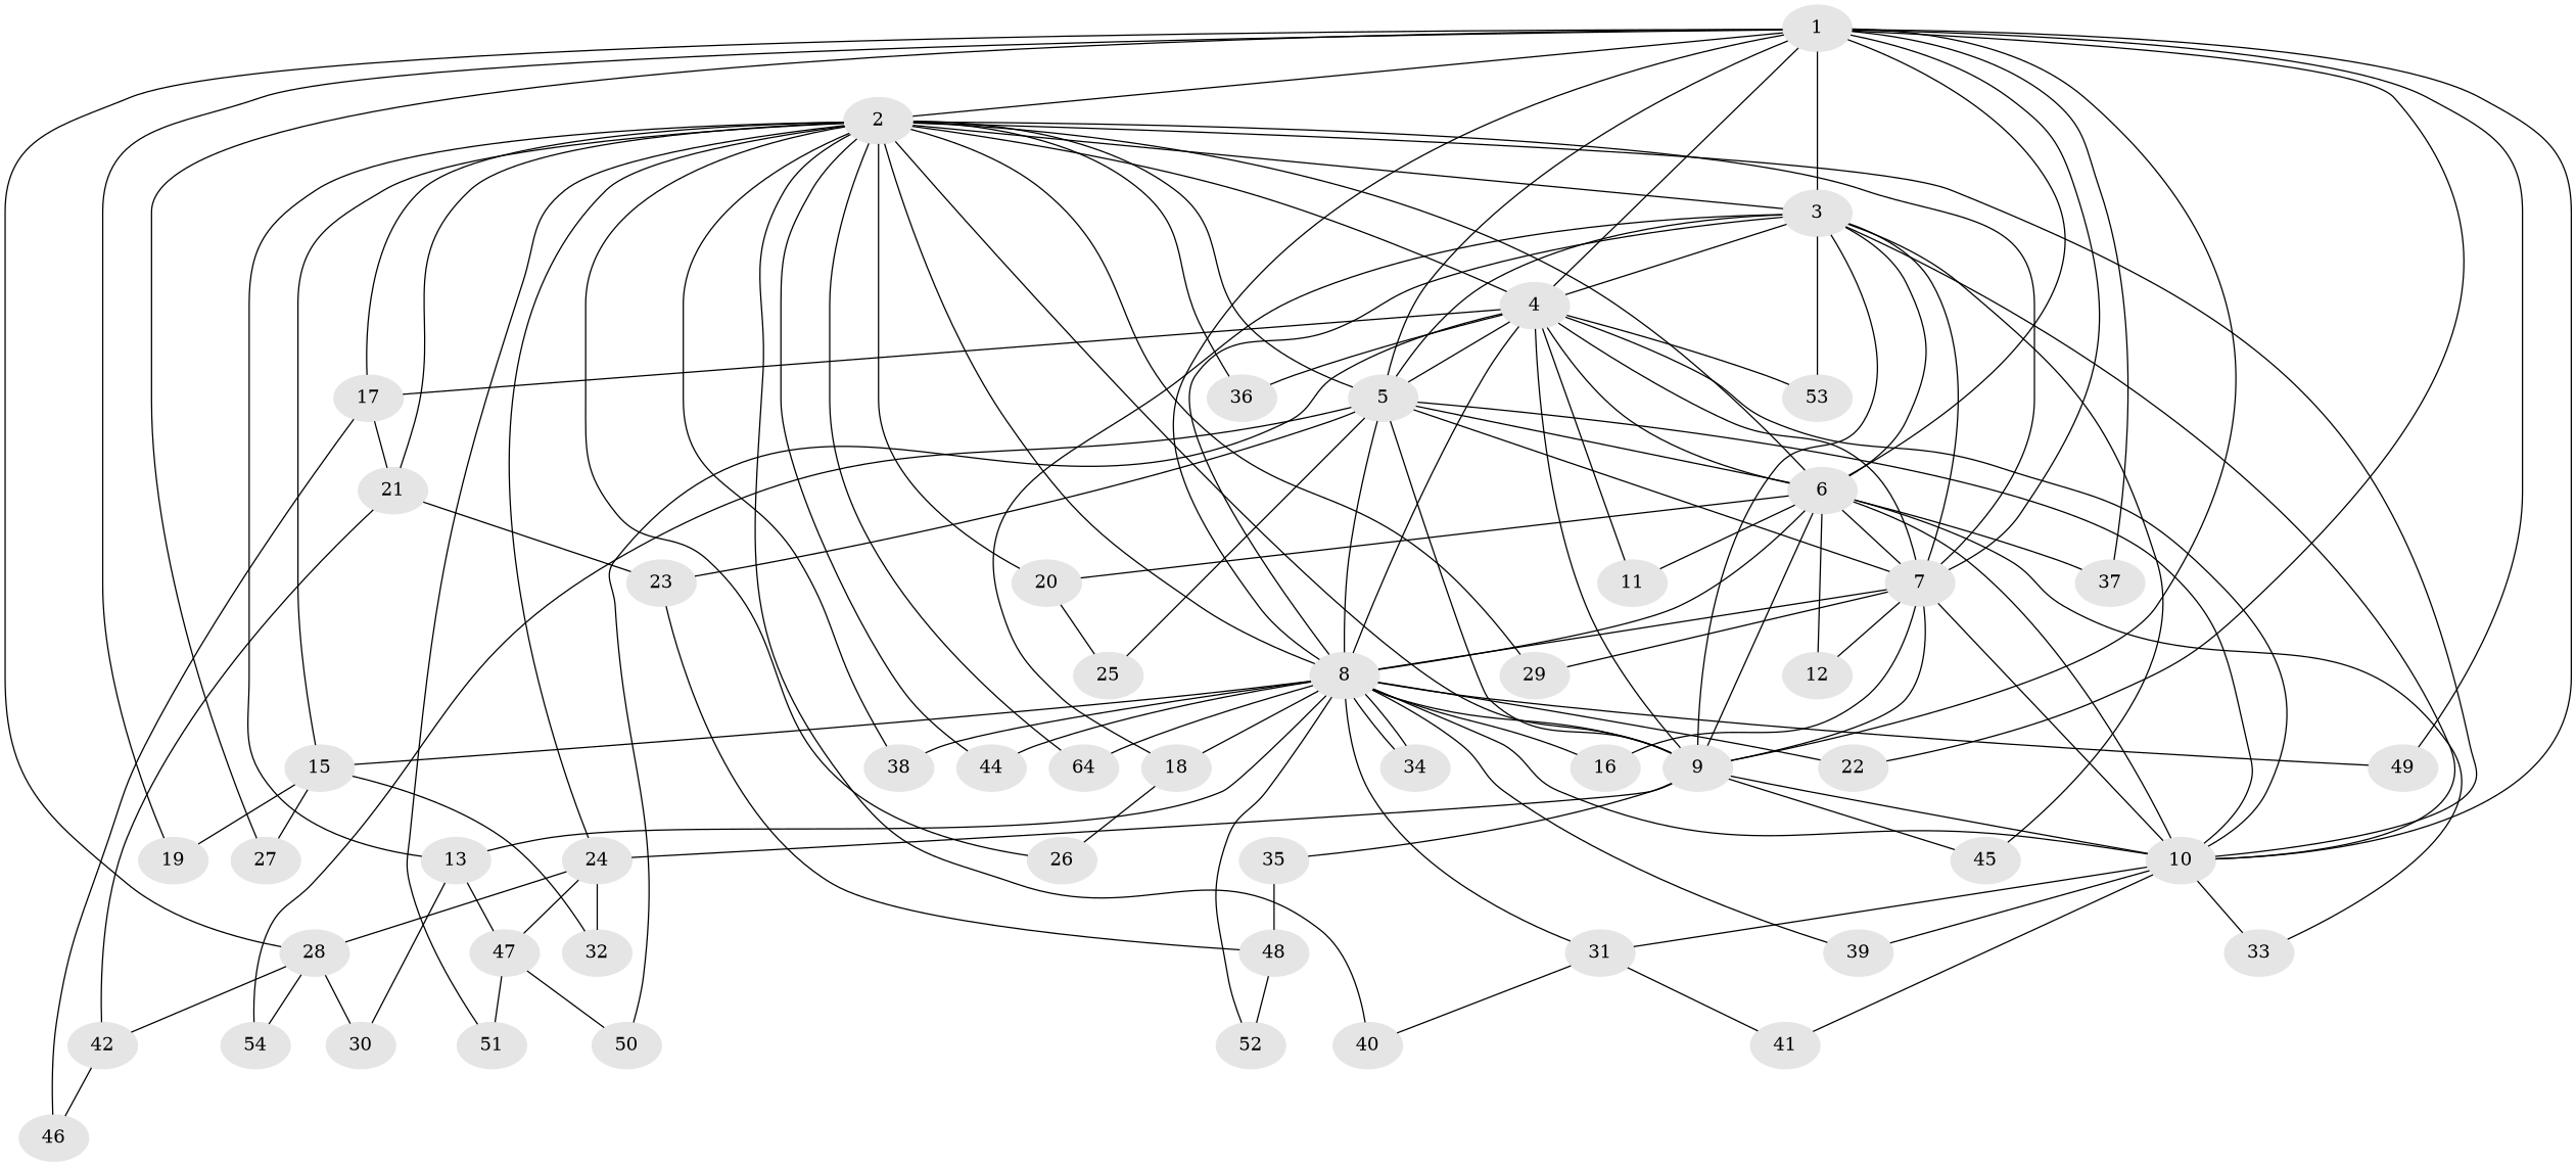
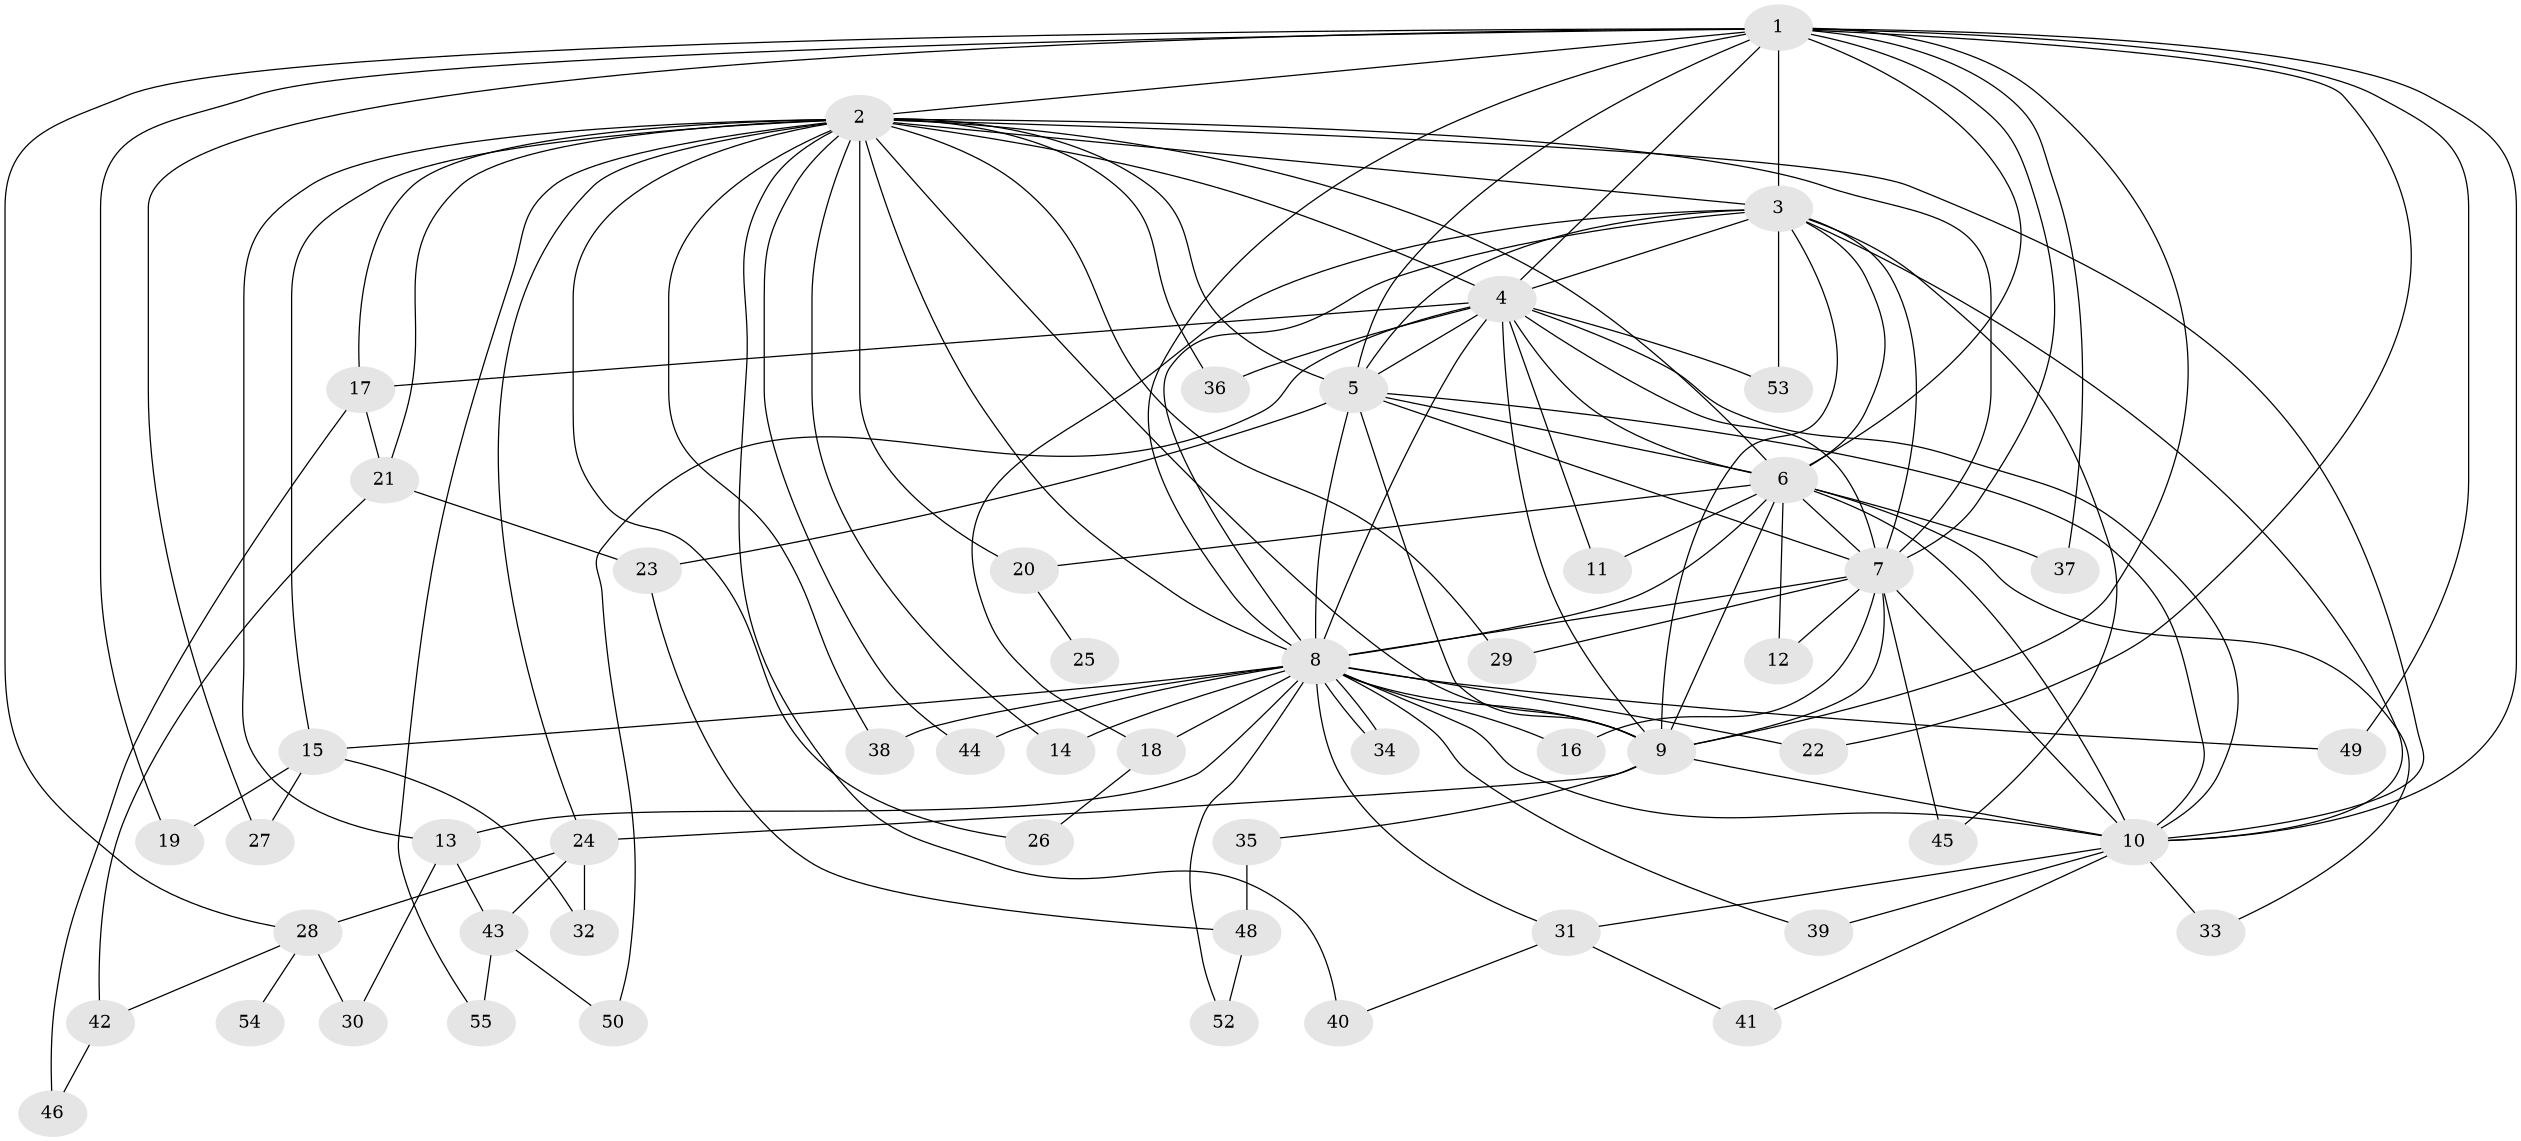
  graph {
    node [color=gray90 style=filled]
    1
    2
    3
    4
    5
    6
    7
    8
    9
    10
    19
    22
    27
    28
    37
    49
    13
-   14 [label=64]
+   14
    15
    17
    20
    21
    24
    26
    29
    36
    38
    40
    44
-   51
+   51 [label=55]
    18
    45
    53
    11
    50
    23
    25
    54
    12
    33
    16
    31
    34
    39
    52
    35
    41
    30
    42
-   43 [label=47]
+   43
    32
    46
    48
    1 -- 2
    1 -- 3
    1 -- 4
    1 -- 5
    1 -- 6
    1 -- 7
    1 -- 8
    1 -- 9
    1 -- 10
    1 -- 19
    1 -- 22
    1 -- 27
    1 -- 28
    1 -- 37
    1 -- 49
    2 -- 3
    2 -- 4
    2 -- 5
    2 -- 6
    2 -- 7
    2 -- 8
    2 -- 9
    2 -- 10
    2 -- 13
    2 -- 14
    2 -- 15
    2 -- 17
    2 -- 20
    2 -- 21
    2 -- 24
    2 -- 26
    2 -- 29
    2 -- 36
    2 -- 38
    2 -- 40
    2 -- 44
    2 -- 51
    3 -- 4
    3 -- 5
    3 -- 6
    3 -- 7
    3 -- 8
    3 -- 9
    3 -- 10
    3 -- 18
    3 -- 45
    3 -- 53
    4 -- 5
    4 -- 6
    4 -- 7
    4 -- 8
    4 -- 9
    4 -- 10
    4 -- 17
    4 -- 36
    4 -- 53
    4 -- 11
    4 -- 50
    5 -- 6
    5 -- 7
    5 -- 8
    5 -- 9
    5 -- 10
    5 -- 23
-   5 -- 25
-   5 -- 54
    6 -- 7
    6 -- 8
    6 -- 9
    6 -- 10
    6 -- 37
    6 -- 20
    6 -- 11
    6 -- 12
    6 -- 33
    7 -- 8
    7 -- 9
    7 -- 10
    7 -- 29
    7 -- 12
    7 -- 16
    8 -- 9
    8 -- 10
    8 -- 22
    8 -- 49
    8 -- 13
    8 -- 14
    8 -- 15
    8 -- 38
    8 -- 44
    8 -- 18
    8 -- 16
    8 -- 31
    8 -- 34
    8 -- 34
    8 -- 39
    8 -- 52
    9 -- 10
    9 -- 24
-   9 -- 45
+   7 -- 45
    9 -- 35
    10 -- 33
    10 -- 31
    10 -- 39
    10 -- 41
    28 -- 54
    28 -- 30
    28 -- 42
    13 -- 30
    13 -- 43
    15 -- 19
    15 -- 27
    15 -- 32
    17 -- 21
    17 -- 46
    20 -- 25
    21 -- 23
    21 -- 42
    24 -- 28
    24 -- 43
    24 -- 32
    18 -- 26
    23 -- 48
    31 -- 40
    31 -- 41
    35 -- 48
    42 -- 46
    43 -- 51
    43 -- 50
    48 -- 52
  }
